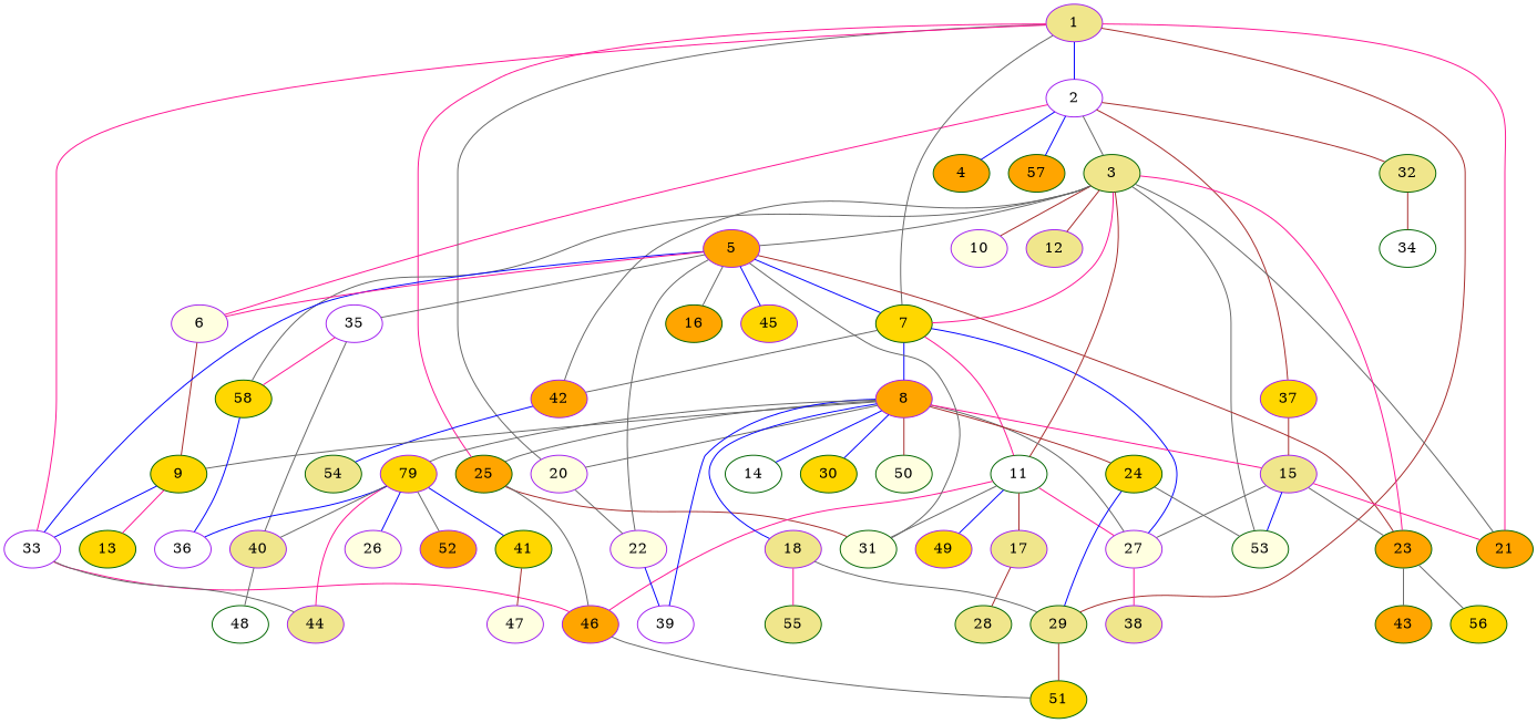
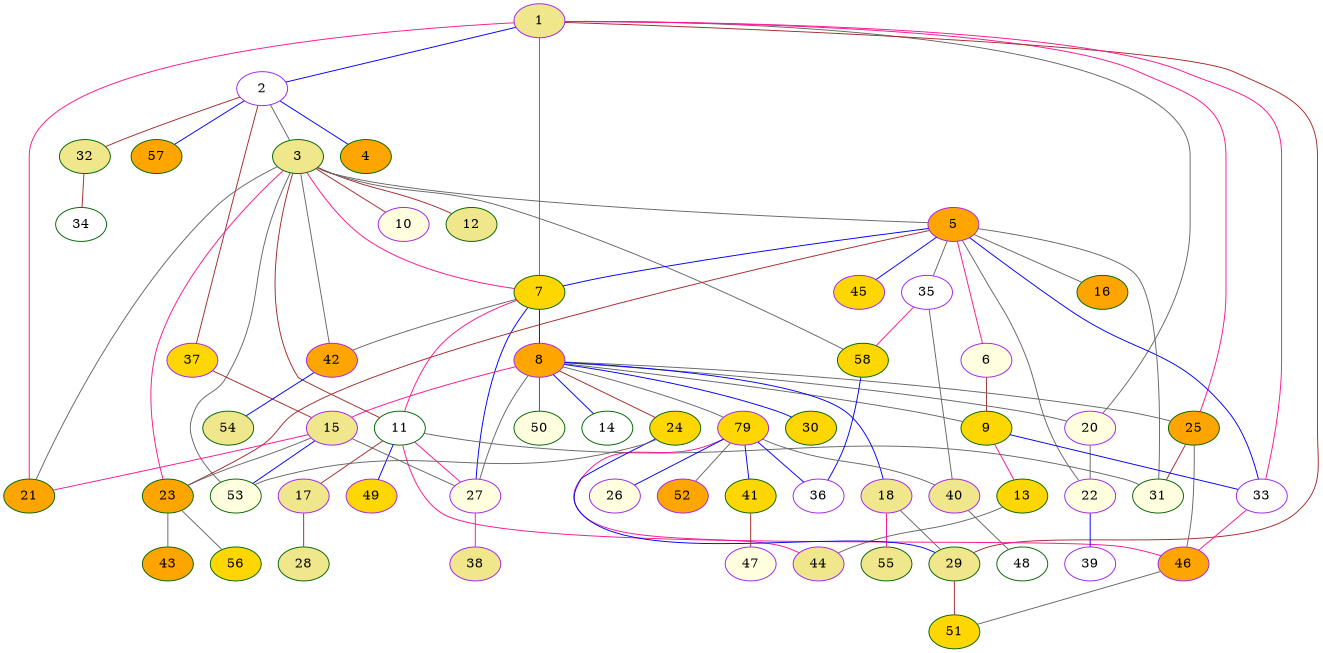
  graph {
    node [color=purple fillcolor=khaki style=filled]
    edge [color=gray40 weight=1.0]
    2 [fillcolor=white]
    1
    7 [color=darkgreen fillcolor=gold]
    20 [fillcolor=lightyellow]
    21 [color=darkgreen fillcolor=orange]
    25 [color=darkgreen fillcolor=orange]
    29 [color=darkgreen]
    33 [fillcolor=white]
    3 [color=darkgreen]
    4 [color=darkgreen fillcolor=orange]
    6 [fillcolor=lightyellow]
    32 [color=darkgreen]
    37 [fillcolor=gold]
    57 [color=darkgreen fillcolor=orange]
    11 [color=darkgreen fillcolor=white]
    42 [fillcolor=orange]
    8 [fillcolor=orange]
    27 [fillcolor=lightyellow]
    22 [fillcolor=lightyellow]
    31 [color=darkgreen fillcolor=lightyellow]
    46 [fillcolor=orange]
    51 [color=darkgreen fillcolor=gold]
    44
    5 [fillcolor=orange]
    10 [fillcolor=lightyellow]
-   12
+   12 [color=darkgreen]
    23 [color=darkgreen fillcolor=orange]
    53 [color=darkgreen fillcolor=lightyellow]
    58 [color=darkgreen fillcolor=gold]
    9 [color=darkgreen fillcolor=gold]
    34 [color=darkgreen fillcolor=white]
    15
    16 [color=darkgreen fillcolor=orange]
    35 [fillcolor=white]
    45 [fillcolor=gold]
    17
    49 [fillcolor=gold]
    43 [color=darkgreen fillcolor=orange]
    56 [color=darkgreen fillcolor=gold]
    54 [color=darkgreen]
    36 [fillcolor=white]
    39 [fillcolor=white]
    40
    13 [color=darkgreen fillcolor=gold]
    14 [color=darkgreen fillcolor=white]
    18
    n47 [fillcolor=gold label=79]
    24 [color=darkgreen fillcolor=gold]
    30 [color=darkgreen fillcolor=gold]
    50 [color=darkgreen fillcolor=lightyellow]
    38
    55 [color=darkgreen]
    26 [fillcolor=lightyellow]
    41 [color=darkgreen fillcolor=gold]
    52 [fillcolor=orange]
    48 [color=darkgreen fillcolor=white]
    28 [color=darkgreen]
    47 [fillcolor=lightyellow]
    2 -- 3
    2 -- 4 [color=blue]
-   2 -- 6 [color=deeppink]
    2 -- 32 [color=brown]
    2 -- 37 [color=brown]
    2 -- 57 [color=blue]
    1 -- 2 [color=blue]
    1 -- 7
    1 -- 20
    1 -- 21 [color=deeppink weight=3.0]
    1 -- 25 [color=deeppink]
    1 -- 29 [color=brown]
    1 -- 33 [color=deeppink]
    7 -- 11 [color=deeppink]
    7 -- 42
    7 -- 8 [color=blue weight=7.0]
    7 -- 27 [color=blue]
    20 -- 22
    25 -- 31 [color=brown]
    25 -- 46
    29 -- 51 [color=brown weight=4.0]
    33 -- 46 [color=deeppink]
-   33 -- 44
+   13 -- 44
    3 -- 7 [color=deeppink]
    3 -- 21
    3 -- 11 [color=brown]
    3 -- 42
    3 -- 5
    3 -- 10 [color=brown]
    3 -- 12 [color=brown]
    3 -- 23 [color=deeppink]
    3 -- 53
    3 -- 58
    6 -- 9 [color=brown]
    32 -- 34 [color=brown]
    37 -- 15 [color=brown]
    11 -- 27 [color=deeppink weight=4.0]
    11 -- 31
    11 -- 46 [color=deeppink]
    11 -- 17 [color=brown weight=4.0]
    11 -- 49 [color=blue]
    42 -- 54 [color=blue]
    8 -- 20
    8 -- 25
    8 -- 27
    8 -- 9
    8 -- 15 [color=deeppink]
-   8 -- 39 [color=blue]
    8 -- 14 [color=blue]
    8 -- 18 [color=blue]
    8 -- n47
    8 -- 24 [color=brown]
    8 -- 30 [color=blue]
    8 -- 50 [color=brown]
    27 -- 38 [color=deeppink weight=2.0]
    22 -- 39 [color=blue weight=2.0]
    46 -- 51
    5 -- 7 [color=blue]
    5 -- 33 [color=blue]
    5 -- 6 [color=deeppink]
    5 -- 22
    5 -- 31
    5 -- 23 [color=brown]
    5 -- 16
    5 -- 35
    5 -- 45 [color=blue]
    23 -- 43 [weight=2.0]
    23 -- 56
    58 -- 36 [color=blue]
    9 -- 33 [color=blue]
    9 -- 13 [color=deeppink]
    15 -- 21 [color=deeppink]
    15 -- 27
    15 -- 23
    15 -- 53 [color=blue weight=2.0]
    35 -- 58 [color=deeppink]
    35 -- 40
    17 -- 28 [color=brown]
    40 -- 48
    18 -- 29
    18 -- 55 [color=deeppink]
    n47 -- 44 [color=deeppink]
    n47 -- 36 [color=blue]
    n47 -- 40
    n47 -- 26 [color=blue]
    n47 -- 41 [color=blue]
    n47 -- 52
    24 -- 29 [color=blue]
    24 -- 53
    41 -- 47 [color=brown]
  }
